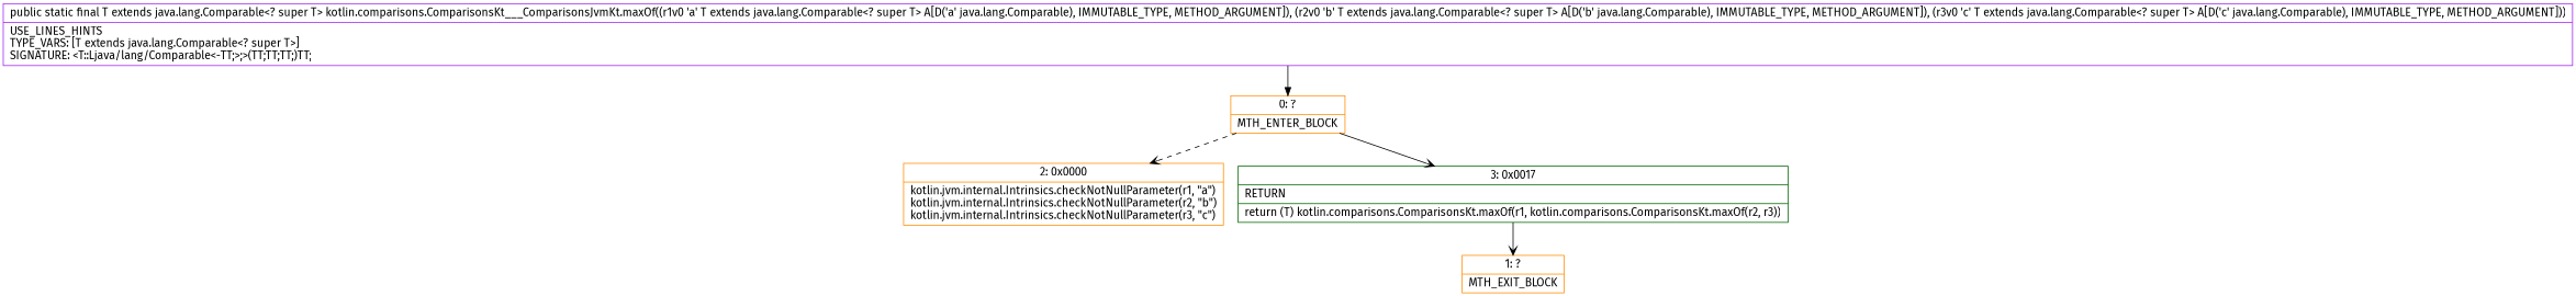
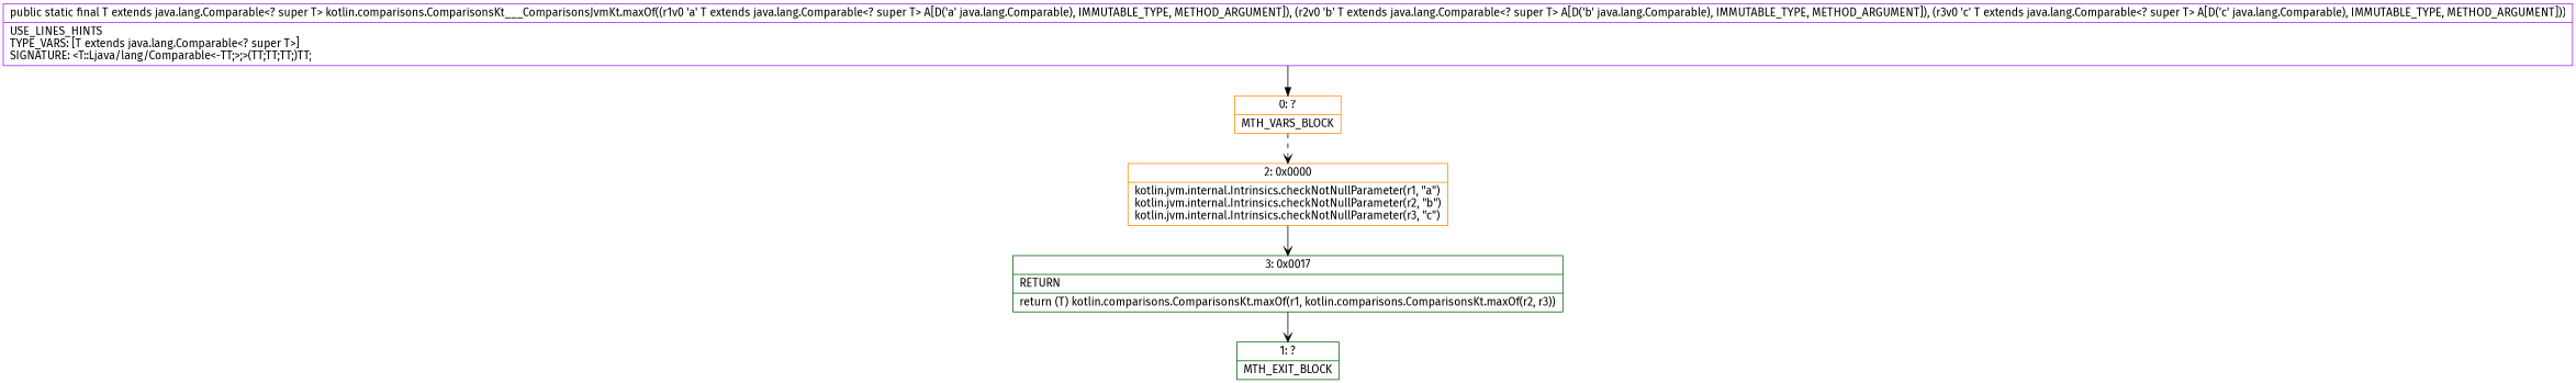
  digraph {
    fontname="Fira Sans"
    node [color=darkorange fontname="Fira Sans" shape=record]
    edge [arrowhead=vee fontname="Fira Sans" style=solid]
-   n1 [label="{0\:\ ?|MTH_ENTER_BLOCK\l}"]
+   n1 [label="{0\:\ ?|MTH_VARS_BLOCK\l}"]
    n2 [label="{2\:\ 0x0000|kotlin.jvm.internal.Intrinsics.checkNotNullParameter(r1, \"a\")\lkotlin.jvm.internal.Intrinsics.checkNotNullParameter(r2, \"b\")\lkotlin.jvm.internal.Intrinsics.checkNotNullParameter(r3, \"c\")\l}"]
    n3 [color=darkgreen label="{3\:\ 0x0017|RETURN\l|return (T) kotlin.comparisons.ComparisonsKt.maxOf(r1, kotlin.comparisons.ComparisonsKt.maxOf(r2, r3))\l}"]
-   n4 [label="{1\:\ ?|MTH_EXIT_BLOCK\l}"]
+   n4 [color=darkgreen label="{1\:\ ?|MTH_EXIT_BLOCK\l}"]
    n5 [color=purple label="{public static final T extends java.lang.Comparable\<? super T\> kotlin.comparisons.ComparisonsKt___ComparisonsJvmKt.maxOf((r1v0 'a' T extends java.lang.Comparable\<? super T\> A[D('a' java.lang.Comparable), IMMUTABLE_TYPE, METHOD_ARGUMENT]), (r2v0 'b' T extends java.lang.Comparable\<? super T\> A[D('b' java.lang.Comparable), IMMUTABLE_TYPE, METHOD_ARGUMENT]), (r3v0 'c' T extends java.lang.Comparable\<? super T\> A[D('c' java.lang.Comparable), IMMUTABLE_TYPE, METHOD_ARGUMENT]))  | USE_LINES_HINTS\lTYPE_VARS: [T extends java.lang.Comparable\<? super T\>]\lSIGNATURE: \<T::Ljava\/lang\/Comparable\<\-TT;\>;\>(TT;TT;TT;)TT;\l}"]
    n1 -> n2 [style=dashed]
-   n1 -> n3
+   n2 -> n3
    n3 -> n4
    n5 -> n1 [arrowhead=normal]
  }
